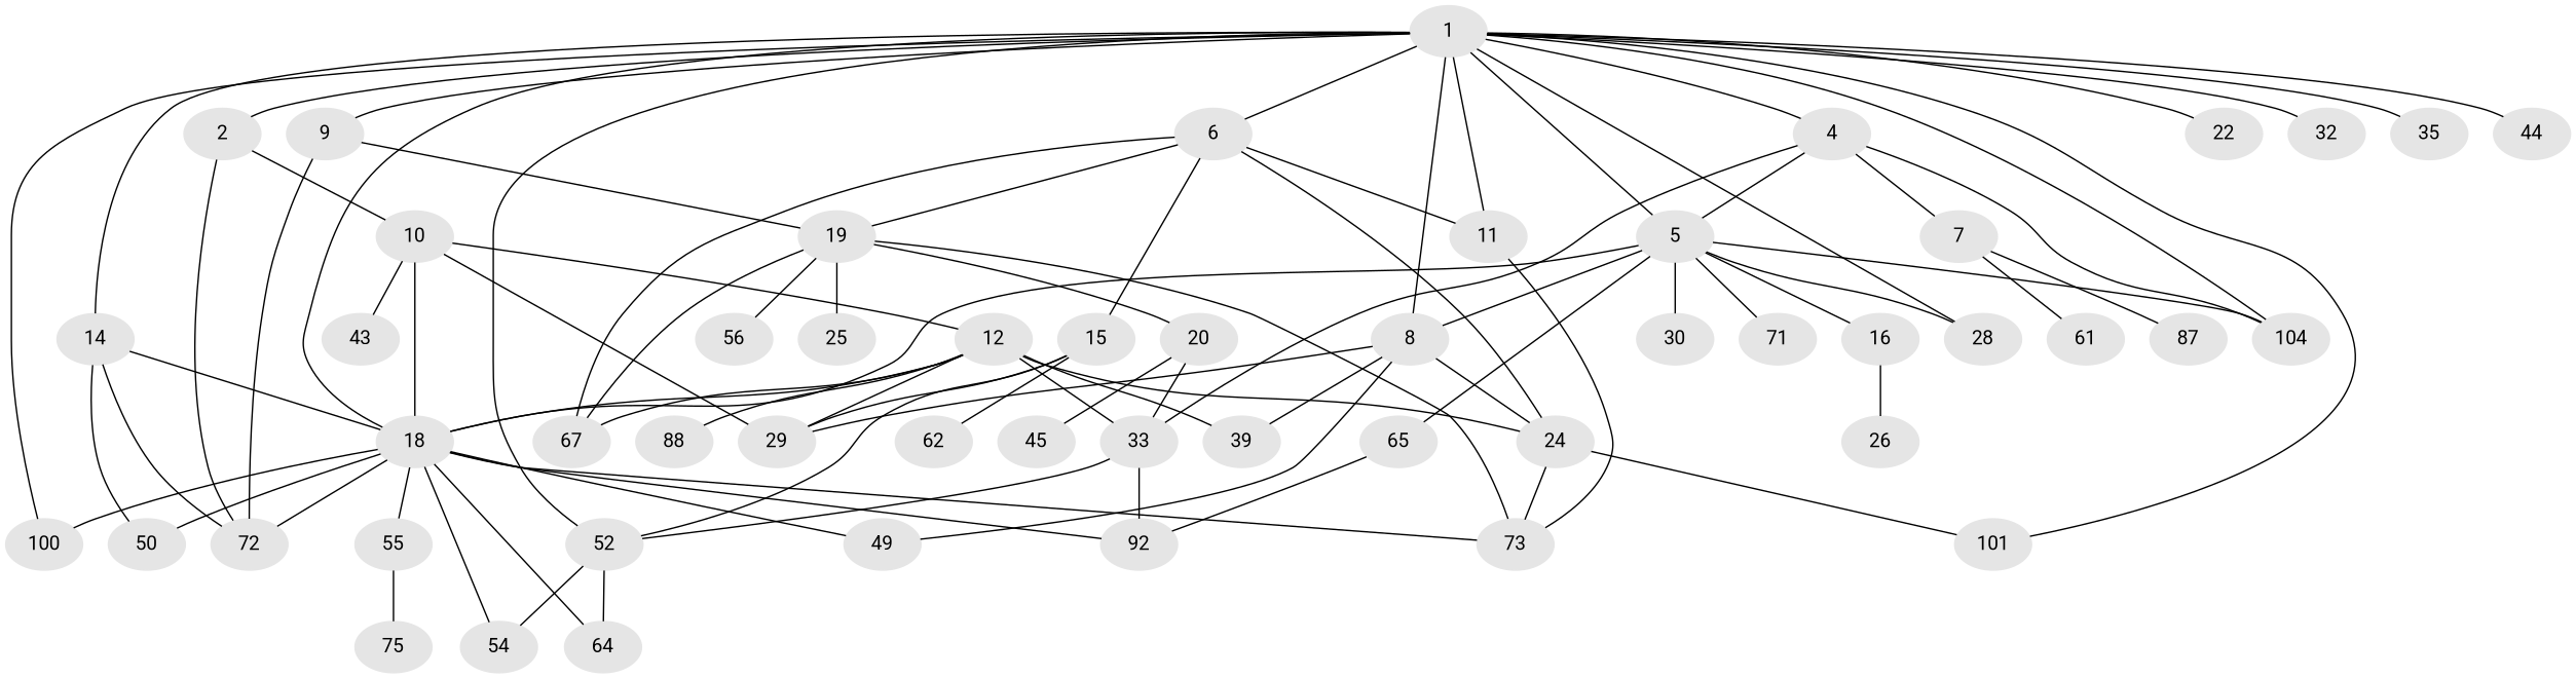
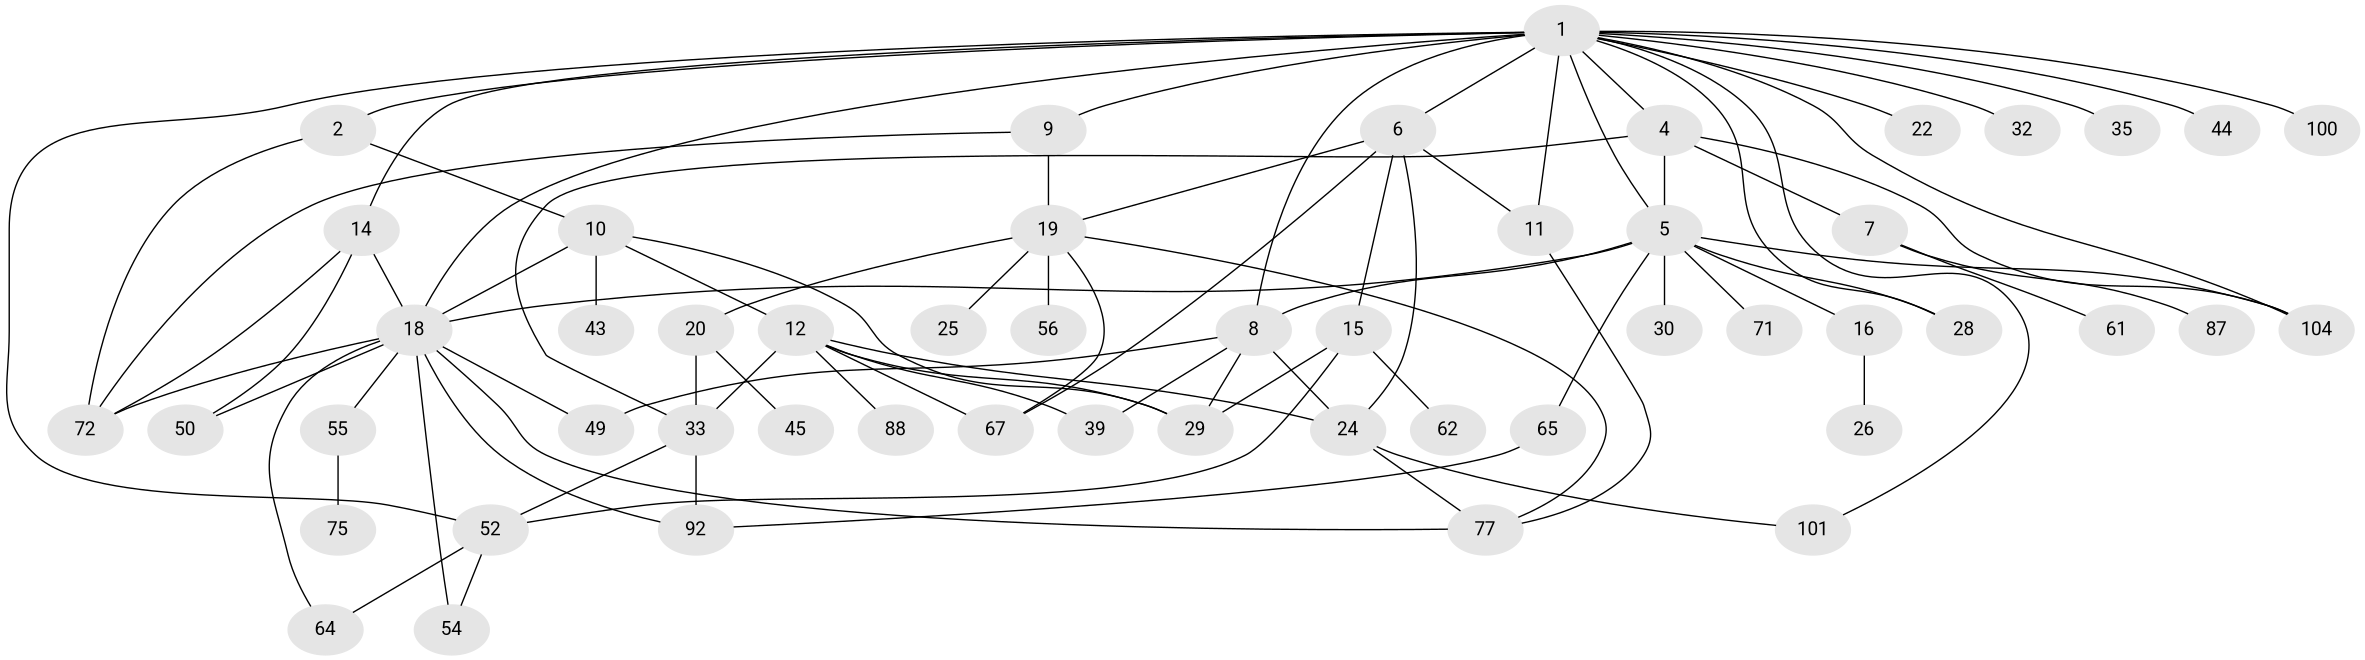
  graph {
    fontname=Roboto
    node [color=gray90 fontname=Roboto style=filled]
    edge [fontname=Roboto]
    1 [super="+3+31"]
    2
    4
    5 [super="+59+17"]
    6
    8 [super="+66"]
    9
    11 [super="+13"]
    14 [super="+58"]
    18 [super="+38+99+37"]
    22
    28 [super="+82"]
    32 [super="+107"]
    35
    44
    52 [super="+102"]
    100
    101
    104 [super="+105"]
    10 [super="+94"]
    72
    7 [super="+41"]
    33 [super="+60"]
    16
    30
    65
    71 [super="+80"]
    15 [super="+46+36"]
    19 [super="+23+97"]
    24 [super="+90+95"]
    67
    29 [super="+93+69"]
    39
    49
-   73 [super="+85"]
+   73 [super="+85" label=77]
    50 [super="+84"]
    54
    55
    64
    92
    12 [super="+70+40+34"]
    43
    61 [super="+83"]
    87
    26
    62 [super="+86"]
    20
    25
    56
    88
    75
    45
    1 -- 2 [weight=2]
    1 -- 4
    1 -- 5
    1 -- 6
    1 -- 8
    1 -- 9
    1 -- 11
    1 -- 14
    1 -- 18
    1 -- 22
    1 -- 28
    1 -- 32
    1 -- 35
    1 -- 44
    1 -- 52 [weight=2]
    1 -- 100
    1 -- 101
    1 -- 104
    2 -- 10
    2 -- 72
    4 -- 5
    4 -- 104
    4 -- 7
    4 -- 33
    5 -- 8
    5 -- 18
    5 -- 28
    5 -- 104
    5 -- 16
    5 -- 30
    5 -- 65
    5 -- 71
    6 -- 11
    6 -- 15
    6 -- 19
    6 -- 24
    6 -- 67
    8 -- 24
    8 -- 29
    8 -- 39
    8 -- 49
    9 -- 72
    9 -- 19
    11 -- 73
    14 -- 18
    14 -- 72
    14 -- 50
-   18 -- 100 [weight=2]
    18 -- 72
    18 -- 49
    18 -- 73
    18 -- 50 [weight=2]
    18 -- 54
    18 -- 55 [weight=2]
    18 -- 64
    18 -- 92
    52 -- 54
    52 -- 64
    10 -- 18 [weight=2]
    10 -- 29
    10 -- 12
    10 -- 43
    7 -- 61
    7 -- 87
    33 -- 52
    33 -- 92
    16 -- 26
    65 -- 92
    15 -- 52
    15 -- 29
    15 -- 62
    19 -- 67
    19 -- 73
    19 -- 20
    19 -- 25
    19 -- 56
    24 -- 101
    24 -- 73
    55 -- 75
-   12 -- 18 [weight=3]
    12 -- 33
    12 -- 24
    12 -- 67
    12 -- 29
    12 -- 39
    12 -- 88
    20 -- 33
    20 -- 45
  }
